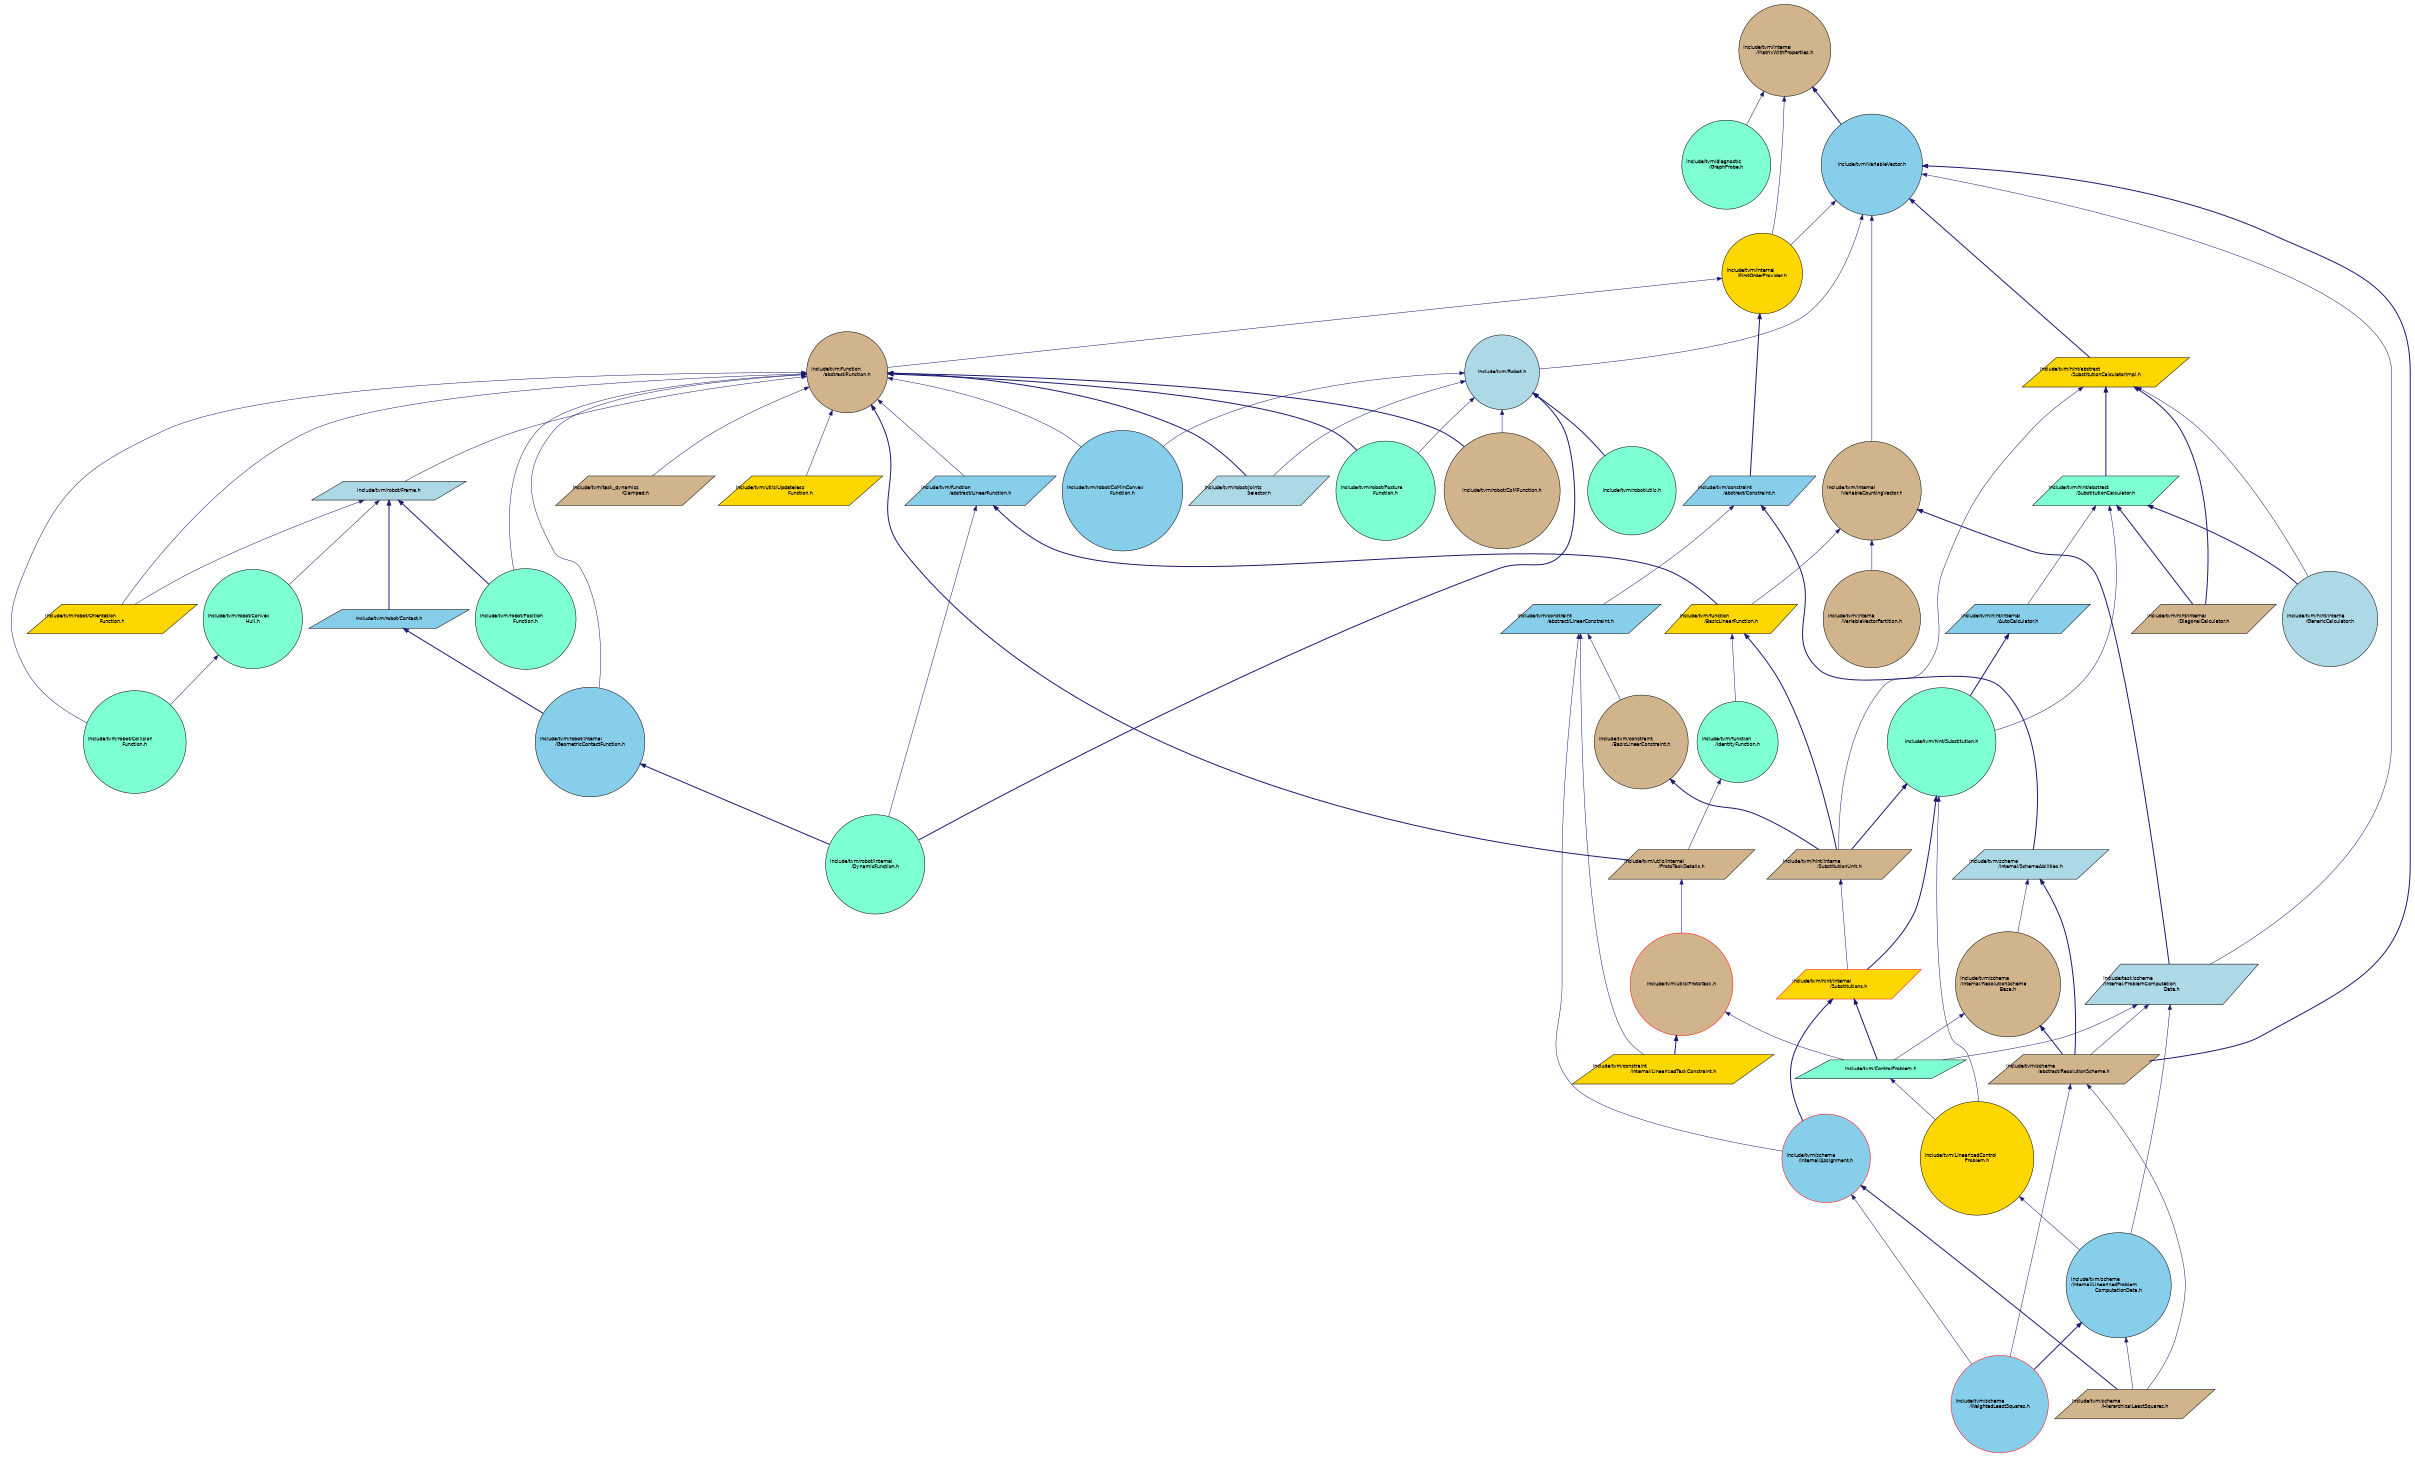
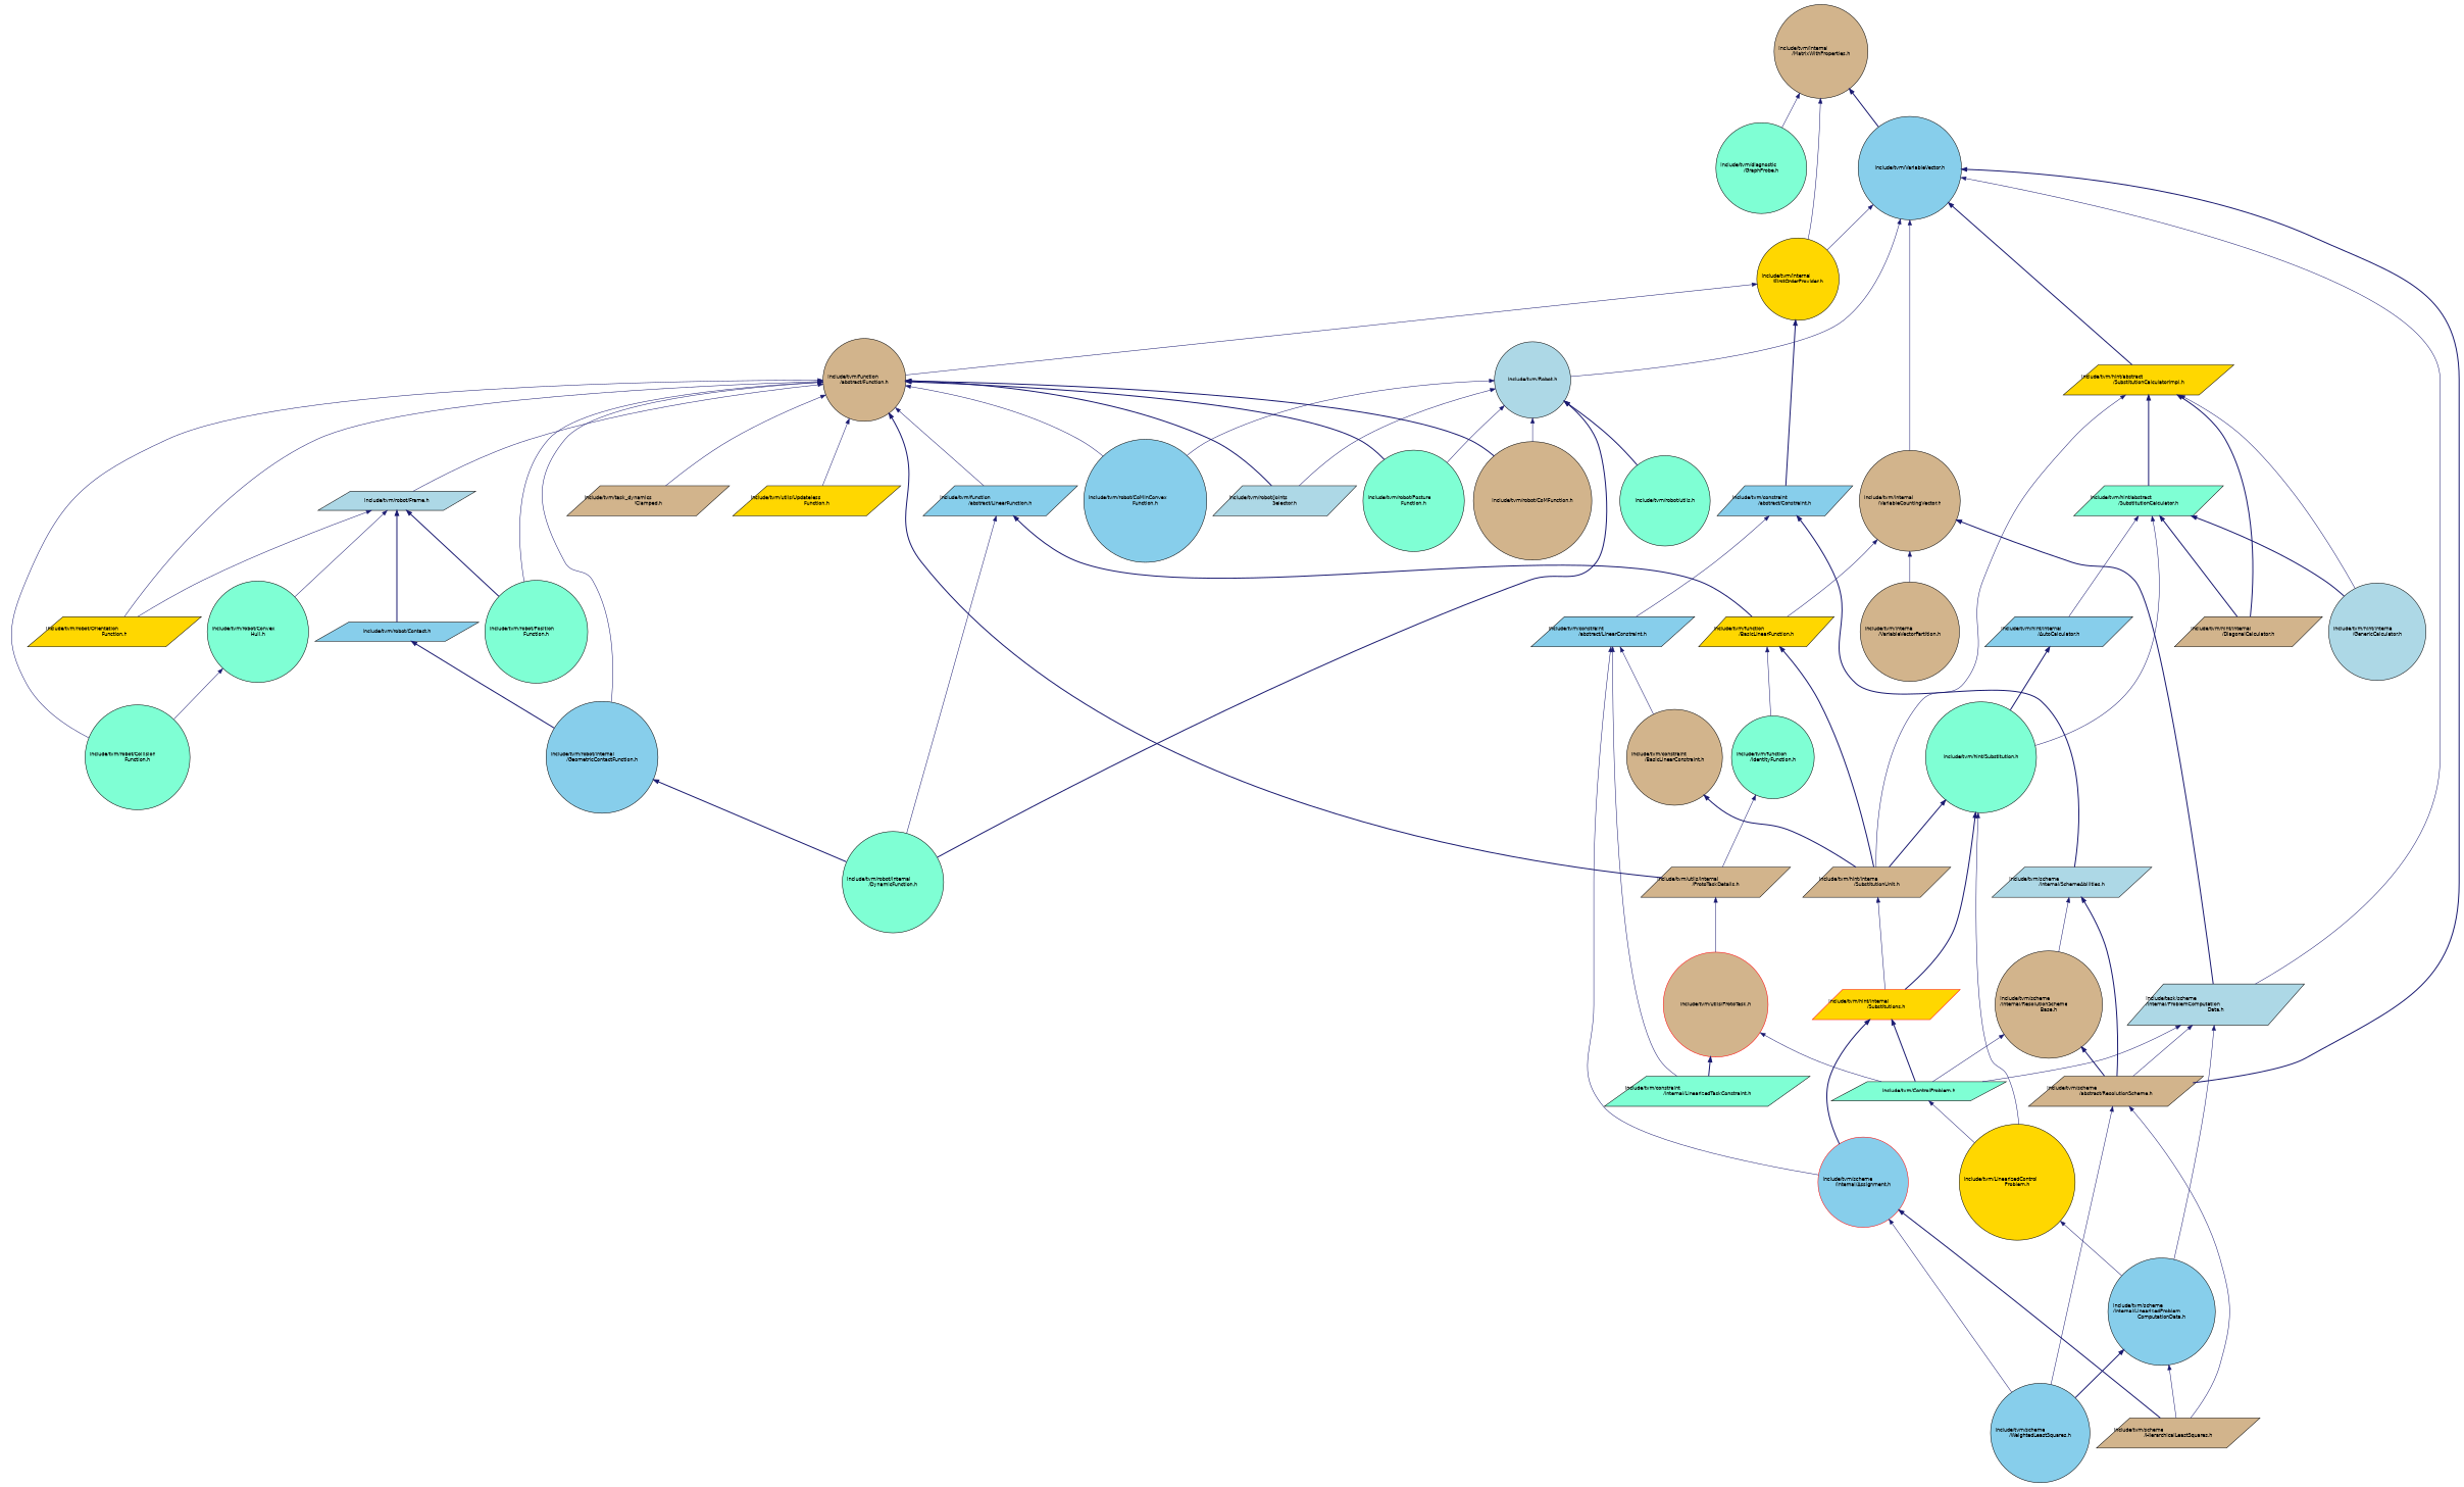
  digraph {
    node [color=black fillcolor=tan fontname=Helvetica fontsize=10 shape=circle style=filled]
    edge [color=midnightblue dir=back fontname=Helvetica fontsize=10 labelfontname=Helvetica labelfontsize=10 style=solid]
    n1 [fontcolor=black height=0.2 label="include/tvm/internal\l/MatrixWithProperties.h" width=0.4]
    n2 [fillcolor=aquamarine height=0.2 label="include/tvm/diagnostic\l/GraphProbe.h" width=0.4]
    n3 [fillcolor=gold height=0.2 label="include/tvm/internal\l/FirstOrderProvider.h" width=0.4]
    n4 [fillcolor=skyblue height=0.2 label="include/tvm/VariableVector.h" width=0.4]
    n5 [fillcolor=skyblue height=0.2 label="include/tvm/constraint\l/abstract/Constraint.h" shape=parallelogram width=0.4]
    n6 [height=0.2 label="include/tvm/function\l/abstract/Function.h" width=0.4]
    n7 [height=0.2 label="include/tvm/scheme\l/abstract/ResolutionScheme.h" shape=parallelogram width=0.4]
    n8 [fillcolor=gold height=0.2 label="include/tvm/hint/abstract\l/SubstitutionCalculatorImpl.h" shape=parallelogram width=0.4]
    n9 [height=0.2 label="include/tvm/internal\l/VariableCountingVector.h" width=0.4]
    n10 [fillcolor=lightblue height=0.2 label="include/task/scheme\l/internal/ProblemComputation\lData.h" shape=parallelogram width=0.4]
    n11 [fillcolor=lightblue height=0.2 label="include/tvm/Robot.h" width=0.4]
    n12 [fillcolor=skyblue height=0.2 label="include/tvm/constraint\l/abstract/LinearConstraint.h" shape=parallelogram width=0.4]
    n13 [fillcolor=lightblue height=0.2 label="include/tvm/scheme\l/internal/SchemeAbilities.h" shape=parallelogram width=0.4]
    n14 [fillcolor=skyblue height=0.2 label="include/tvm/function\l/abstract/LinearFunction.h" shape=parallelogram width=0.4]
    n15 [height=0.2 label="include/tvm/utils/internal\l/ProtoTaskDetails.h" shape=parallelogram width=0.4]
    n16 [fillcolor=aquamarine height=0.2 label="include/tvm/robot/Collision\lFunction.h" width=0.4]
    n17 [height=0.2 label="include/tvm/robot/CoMFunction.h" width=0.4]
    n18 [fillcolor=skyblue height=0.2 label="include/tvm/robot/CoMInConvex\lFunction.h" width=0.4]
    n19 [fillcolor=lightblue height=0.2 label="include/tvm/robot/Frame.h" shape=parallelogram width=0.4]
    n20 [fillcolor=skyblue height=0.2 label="include/tvm/robot/internal\l/GeometricContactFunction.h" width=0.4]
    n21 [fillcolor=gold height=0.2 label="include/tvm/robot/Orientation\lFunction.h" shape=parallelogram width=0.4]
    n22 [fillcolor=aquamarine height=0.2 label="include/tvm/robot/Position\lFunction.h" width=0.4]
    n23 [fillcolor=lightblue height=0.2 label="include/tvm/robot/Joints\lSelector.h" shape=parallelogram width=0.4]
    n24 [fillcolor=aquamarine height=0.2 label="include/tvm/robot/Posture\lFunction.h" width=0.4]
    n25 [height=0.2 label="include/tvm/task_dynamics\l/Clamped.h" shape=parallelogram width=0.4]
    n26 [fillcolor=gold height=0.2 label="include/tvm/utils/Updateless\lFunction.h" shape=parallelogram width=0.4]
    n27 [height=0.2 label="include/tvm/constraint\l/BasicLinearConstraint.h" width=0.4]
    n28 [color=red fillcolor=skyblue height=0.2 label="include/tvm/scheme\l/internal/Assignment.h" width=0.4]
-   n29 [fillcolor=gold height=0.2 label="include/tvm/constraint\l/internal/LinearizedTaskConstraint.h" shape=parallelogram width=0.4]
+   n29 [fillcolor=aquamarine height=0.2 label="include/tvm/constraint\l/internal/LinearizedTaskConstraint.h" shape=parallelogram width=0.4]
    n30 [height=0.2 label="include/tvm/scheme\l/internal/ResolutionScheme\lBase.h" width=0.4]
    n31 [height=0.2 label="include/tvm/hint/internal\l/SubstitutionUnit.h" shape=parallelogram width=0.4]
    n32 [height=0.2 label="include/tvm/scheme\l/HierarchicalLeastSquares.h" shape=parallelogram width=0.4]
-   n33 [color=red fillcolor=skyblue height=0.2 label="include/tvm/scheme\l/WeightedLeastSquares.h" width=0.4]
+   n33 [fillcolor=skyblue height=0.2 label="include/tvm/scheme\l/WeightedLeastSquares.h" width=0.4]
    n34 [color=red fillcolor=gold height=0.2 label="include/tvm/hint/internal\l/Substitutions.h" shape=parallelogram width=0.4]
    n35 [fillcolor=aquamarine height=0.2 label="include/tvm/ControlProblem.h" shape=parallelogram width=0.4]
    n36 [fillcolor=gold height=0.2 label="include/tvm/LinearizedControl\lProblem.h" width=0.4]
    n37 [fillcolor=skyblue height=0.2 label="include/tvm/scheme\l/internal/LinearizedProblem\lComputationData.h" width=0.4]
    n38 [fillcolor=gold height=0.2 label="include/tvm/function\l/BasicLinearFunction.h" shape=parallelogram width=0.4]
    n39 [fillcolor=aquamarine height=0.2 label="include/tvm/robot/internal\l/DynamicFunction.h" width=0.4]
    n40 [color=red height=0.2 label="include/tvm/utils/ProtoTask.h" width=0.4]
    n41 [fillcolor=skyblue height=0.2 label="include/tvm/robot/Contact.h" shape=parallelogram width=0.4]
    n42 [fillcolor=aquamarine height=0.2 label="include/tvm/robot/Convex\lHull.h" width=0.4]
    n43 [fillcolor=aquamarine height=0.2 label="include/tvm/function\l/IdentityFunction.h" width=0.4]
    n44 [fillcolor=aquamarine height=0.2 label="include/tvm/hint/abstract\l/SubstitutionCalculator.h" shape=parallelogram width=0.4]
    n45 [height=0.2 label="include/tvm/hint/internal\l/DiagonalCalculator.h" shape=parallelogram width=0.4]
    n46 [fillcolor=lightblue height=0.2 label="include/tvm/hint/internal\l/GenericCalculator.h" width=0.4]
    n47 [height=0.2 label="include/tvm/internal\l/VariableVectorPartition.h" width=0.4]
    n48 [fillcolor=aquamarine height=0.2 label="include/tvm/robot/utils.h" width=0.4]
    n49 [fillcolor=skyblue height=0.2 label="include/tvm/hint/internal\l/AutoCalculator.h" shape=parallelogram width=0.4]
    n50 [fillcolor=aquamarine height=0.2 label="include/tvm/hint/Substitution.h" width=0.4]
    n1 -> n2
    n1 -> n3
    n1 -> n4 [style=bold]
    n3 -> n5 [style=bold]
    n3 -> n6
    n4 -> n3
    n4 -> n7 [style=bold]
    n4 -> n8 [style=bold]
    n4 -> n9
    n4 -> n10
    n4 -> n11
    n5 -> n12
    n5 -> n13 [style=bold]
    n6 -> n14
    n6 -> n15 [style=bold]
    n6 -> n16
    n6 -> n17 [style=bold]
    n6 -> n18
    n6 -> n19
    n6 -> n20
    n6 -> n21
    n6 -> n22
    n6 -> n23 [style=bold]
    n6 -> n24 [style=bold]
    n6 -> n25
    n6 -> n26
    n7 -> n32
    n7 -> n33
    n8 -> n31
    n8 -> n44 [style=bold]
    n8 -> n45 [style=bold]
    n8 -> n46
    n9 -> n10 [style=bold]
    n9 -> n38
    n9 -> n47
    n10 -> n7
    n10 -> n35
    n10 -> n37
    n11 -> n17
    n11 -> n18
    n11 -> n23
    n11 -> n24
    n11 -> n39 [style=bold]
    n11 -> n48 [style=bold]
    n12 -> n27
    n12 -> n28
    n12 -> n29
    n13 -> n7 [style=bold]
    n13 -> n30
    n14 -> n38 [style=bold]
    n14 -> n39
    n15 -> n40
    n19 -> n21
    n19 -> n22 [style=bold]
    n19 -> n41 [style=bold]
    n19 -> n42
    n20 -> n39 [style=bold]
    n27 -> n31 [style=bold]
    n28 -> n32 [style=bold]
    n28 -> n33
    n30 -> n7 [style=bold]
    n30 -> n35
    n31 -> n34
    n34 -> n28 [style=bold]
    n34 -> n35 [style=bold]
    n35 -> n36
    n36 -> n37
    n37 -> n32
    n37 -> n33 [style=bold]
    n38 -> n31 [style=bold]
    n38 -> n43
    n40 -> n29 [style=bold]
    n40 -> n35
    n41 -> n20 [style=bold]
    n42 -> n16
    n43 -> n15
    n44 -> n45 [style=bold]
    n44 -> n46 [style=bold]
    n44 -> n49
    n44 -> n50
    n49 -> n50 [style=bold]
    n50 -> n31 [style=bold]
    n50 -> n34 [style=bold]
    n50 -> n36
  }
